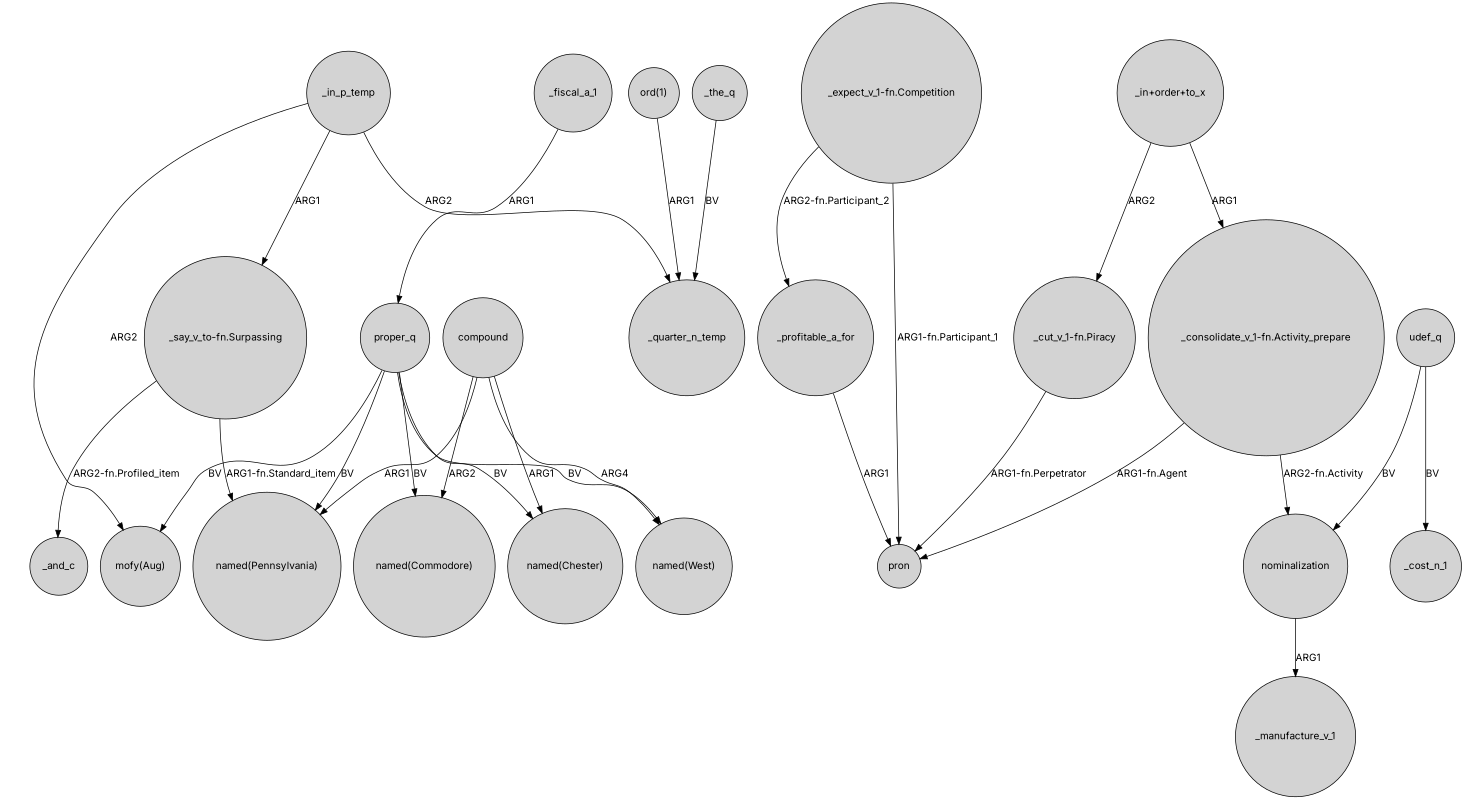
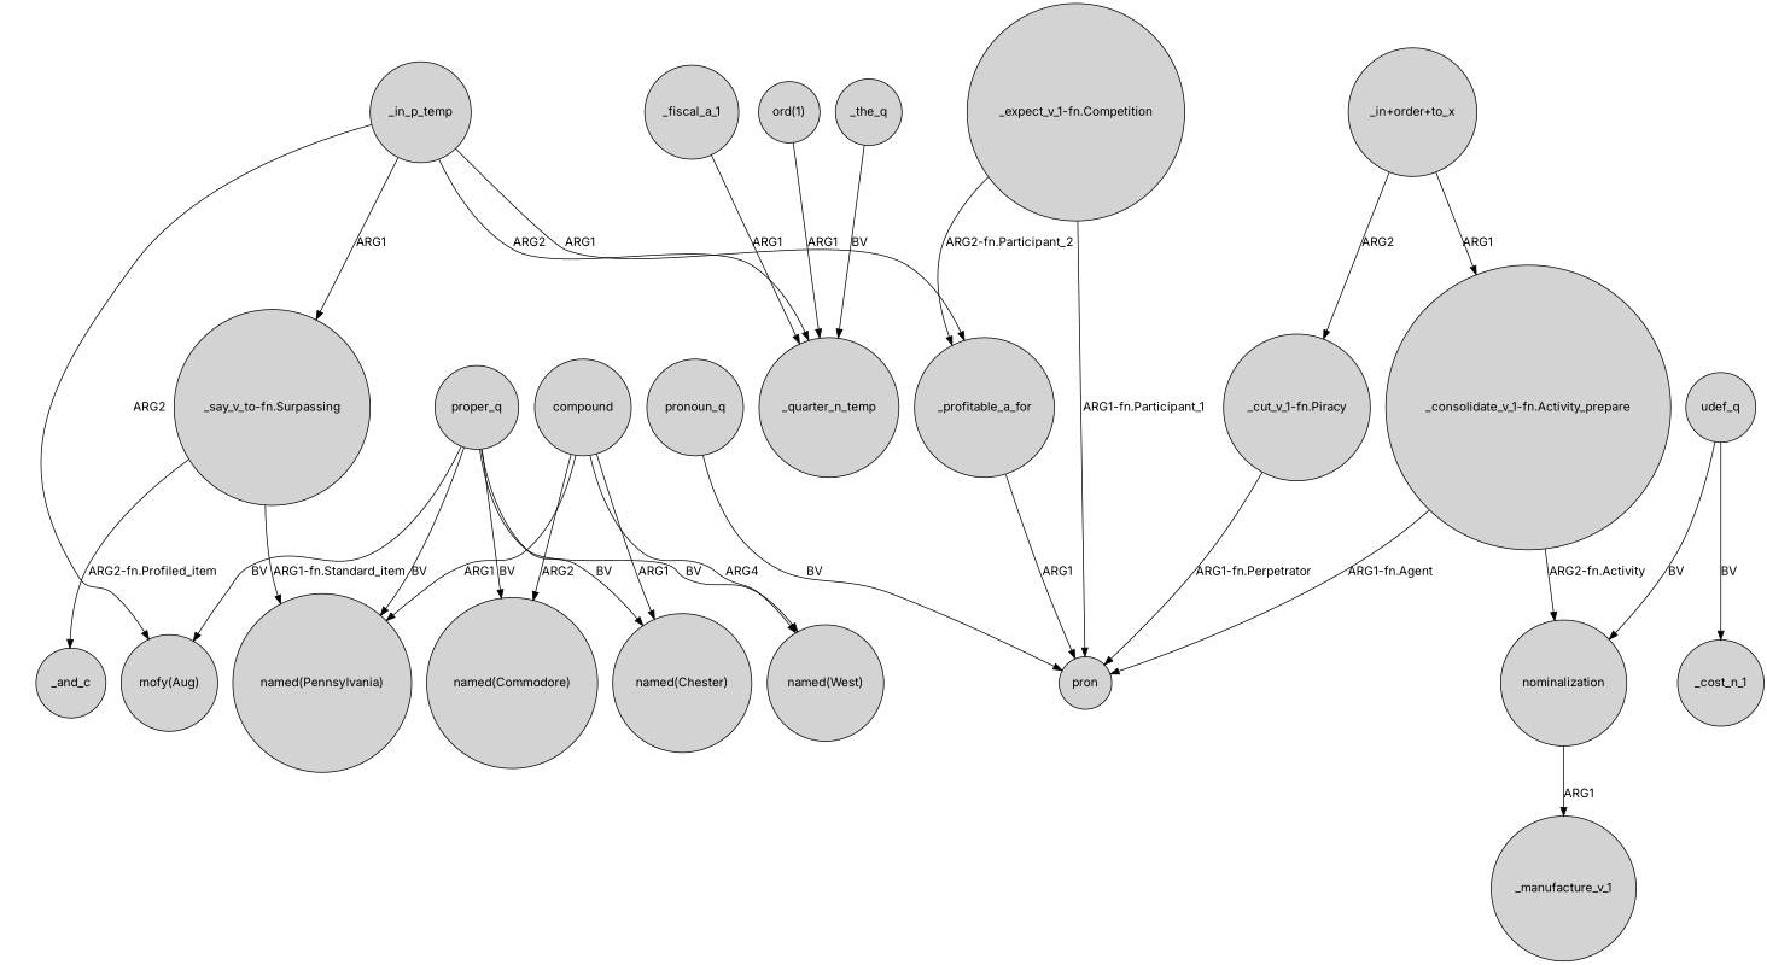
  digraph {
    fontname=Inter
    node [fontname=Inter shape=circle style=filled]
    edge [fontname=Inter]
    _in_p_temp
    "mofy(Aug)"
    _quarter_n_temp
    _profitable_a_for
    "_say_v_to-fn.Surpassing"
    pron
    "named(Pennsylvania)"
    _and_c
    "_in+order+to_x"
    "_cut_v_1-fn.Piracy"
    "_consolidate_v_1-fn.Activity_prepare"
    nominalization
    _the_q
    udef_q
    _cost_n_1
    _manufacture_v_1
    proper_q
    "named(Chester)"
    "named(Commodore)"
    "named(West)"
    "_expect_v_1-fn.Competition"
+   pronoun_q
    compound
    "ord(1)"
    _fiscal_a_1
    _in_p_temp -> "mofy(Aug)" [label=ARG2]
    _in_p_temp -> _quarter_n_temp [label=ARG2]
+   _in_p_temp -> _profitable_a_for [label=ARG1]
    _in_p_temp -> "_say_v_to-fn.Surpassing" [label=ARG1]
    _profitable_a_for -> pron [label=ARG1]
    "_say_v_to-fn.Surpassing" -> "named(Pennsylvania)" [label="ARG1-fn.Standard_item"]
    "_say_v_to-fn.Surpassing" -> _and_c [label="ARG2-fn.Profiled_item"]
    "_in+order+to_x" -> "_cut_v_1-fn.Piracy" [label=ARG2]
    "_in+order+to_x" -> "_consolidate_v_1-fn.Activity_prepare" [label=ARG1]
    "_cut_v_1-fn.Piracy" -> pron [label="ARG1-fn.Perpetrator"]
    "_consolidate_v_1-fn.Activity_prepare" -> pron [label="ARG1-fn.Agent"]
    "_consolidate_v_1-fn.Activity_prepare" -> nominalization [label="ARG2-fn.Activity"]
    nominalization -> _manufacture_v_1 [label=ARG1]
    _the_q -> _quarter_n_temp [label=BV]
    udef_q -> nominalization [label=BV]
    udef_q -> _cost_n_1 [label=BV]
    proper_q -> "mofy(Aug)" [label=BV]
    proper_q -> "named(Pennsylvania)" [label=BV]
    proper_q -> "named(Chester)" [label=BV]
    proper_q -> "named(Commodore)" [label=BV]
    proper_q -> "named(West)" [label=BV]
    "_expect_v_1-fn.Competition" -> _profitable_a_for [label="ARG2-fn.Participant_2"]
    "_expect_v_1-fn.Competition" -> pron [label="ARG1-fn.Participant_1"]
+   pronoun_q -> pron [label=BV]
    compound -> "named(Pennsylvania)" [label=ARG1]
    compound -> "named(Chester)" [label=ARG1]
    compound -> "named(Commodore)" [label=ARG2]
    compound -> "named(West)" [label=ARG4]
    "ord(1)" -> _quarter_n_temp [label=ARG1]
-   _fiscal_a_1 -> proper_q [label=ARG1]
+   _fiscal_a_1 -> _quarter_n_temp [label=ARG1]
  }
